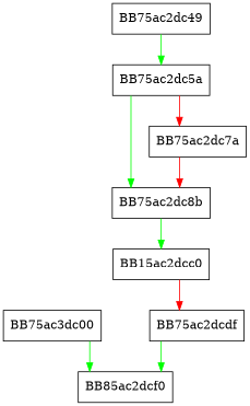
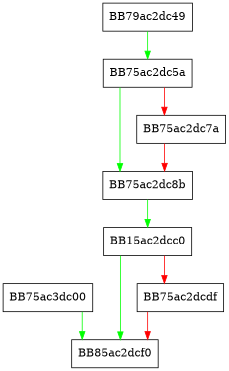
  digraph {
    splines=ortho
    node [shape=box]
    edge [color=green]
    n1 [label=BB75ac3dc00]
    n2 [label=BB85ac2dcf0]
    BB75ac2dc5a
    BB75ac2dc8b
    BB75ac2dc7a
-   BB75ac2dc49
+   BB75ac2dc49 [label=BB79ac2dc49]
    n7 [label=BB15ac2dcc0]
    BB75ac2dcdf
    n1 -> n2
    BB75ac2dc5a -> BB75ac2dc8b
    BB75ac2dc5a -> BB75ac2dc7a [color=red]
    BB75ac2dc8b -> n7
    BB75ac2dc7a -> BB75ac2dc8b [color=red]
    BB75ac2dc49 -> BB75ac2dc5a
+   n7 -> n2
    n7 -> BB75ac2dcdf [color=red]
-   BB75ac2dcdf -> n2
+   BB75ac2dcdf -> n2 [color=red]
  }
